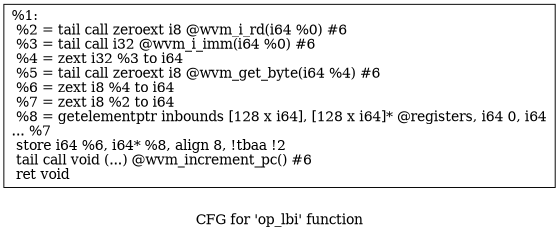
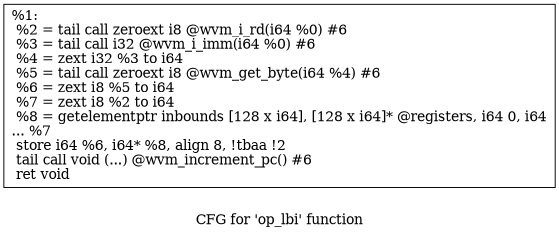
  digraph {
    label="CFG for 'op_lbi' function"
-   n1 [label="{%1:\l  %2 = tail call zeroext i8 @wvm_i_rd(i64 %0) #6\l  %3 = tail call i32 @wvm_i_imm(i64 %0) #6\l  %4 = zext i32 %3 to i64\l  %5 = tail call zeroext i8 @wvm_get_byte(i64 %4) #6\l  %6 = zext i8 %4 to i64\l  %7 = zext i8 %2 to i64\l  %8 = getelementptr inbounds [128 x i64], [128 x i64]* @registers, i64 0, i64\l... %7\l  store i64 %6, i64* %8, align 8, !tbaa !2\l  tail call void (...) @wvm_increment_pc() #6\l  ret void\l}" shape=record]
+   n1 [label="{%1:\l  %2 = tail call zeroext i8 @wvm_i_rd(i64 %0) #6\l  %3 = tail call i32 @wvm_i_imm(i64 %0) #6\l  %4 = zext i32 %3 to i64\l  %5 = tail call zeroext i8 @wvm_get_byte(i64 %4) #6\l  %6 = zext i8 %5 to i64\l  %7 = zext i8 %2 to i64\l  %8 = getelementptr inbounds [128 x i64], [128 x i64]* @registers, i64 0, i64\l... %7\l  store i64 %6, i64* %8, align 8, !tbaa !2\l  tail call void (...) @wvm_increment_pc() #6\l  ret void\l}" shape=record]
  }
